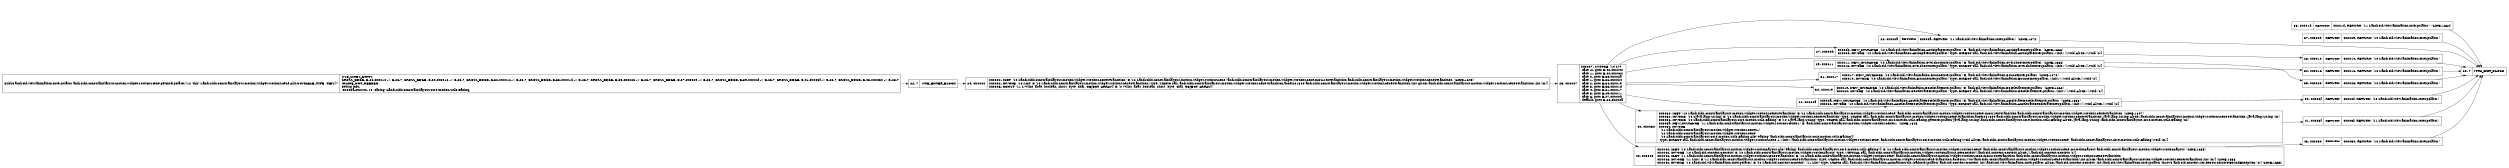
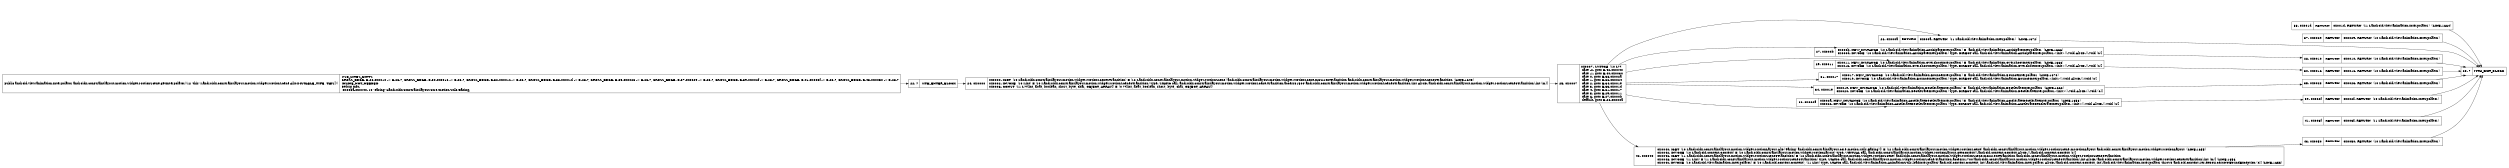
  digraph {
    rankdir=LR
    node [shape=record]
    n1 [label="{22\:\ ?|MTH_ENTER_BLOCK\l}"]
    n2 [label="{24\:\ 0x0000|0x0000: IGET  (r0 I:androidx.constraintlayout.motion.widget.MotionScene$Transition) = (r2 I:androidx.constraintlayout.motion.widget.MotionScene) androidx.constraintlayout.motion.widget.MotionScene.mCurrentTransition androidx.constraintlayout.motion.widget.MotionScene$Transition  (LINE:1645)\l0x0002: INVOKE  (r0 I:int) = (r0 I:androidx.constraintlayout.motion.widget.MotionScene$Transition) type: STATIC call: androidx.constraintlayout.motion.widget.MotionScene.Transition.access$1500(androidx.constraintlayout.motion.widget.MotionScene$Transition):int A[MD:(androidx.constraintlayout.motion.widget.MotionScene$Transition):int (m)]\l0x0006: CONST  (r1 I:??[int, float, boolean, short, byte, char, OBJECT, ARRAY]) = (0 ??[int, float, boolean, short, byte, char, OBJECT, ARRAY]) \l}"]
    n3 [label="{25\:\ 0x0007|0x0007: SWITCH  (r0 I:??)\l case \-2: goto B:42:0x0040\l case \-1: goto B:40:0x0030\l case 0: goto B:38:0x002a\l case 1: goto B:36:0x0024\l case 2: goto B:34:0x001e\l case 3: goto B:33:0x001d\l case 4: goto B:31:0x0017\l case 5: goto B:29:0x0011\l case 6: goto B:27:0x000b\l default: goto B:26:0x000a \l}"]
    n4 [label="{26\:\ 0x000a|RETURN\l|0x000a: RETURN  (r1 I:android.view.animation.Interpolator)  (LINE:1672)\l}"]
    n5 [label="{27\:\ 0x000b|0x000b: NEW_INSTANCE  (r0 I:android.view.animation.AnticipateInterpolator) =  android.view.animation.AnticipateInterpolator  (LINE:1666)\l0x000d: INVOKE  (r0 I:android.view.animation.AnticipateInterpolator) type: DIRECT call: android.view.animation.AnticipateInterpolator.\<init\>():void A[MD:():void (c)]\l}"]
    n6 [label="{29\:\ 0x0011|0x0011: NEW_INSTANCE  (r0 I:android.view.animation.OvershootInterpolator) =  android.view.animation.OvershootInterpolator  (LINE:1668)\l0x0013: INVOKE  (r0 I:android.view.animation.OvershootInterpolator) type: DIRECT call: android.view.animation.OvershootInterpolator.\<init\>():void A[MD:():void (c)]\l}"]
    n7 [label="{31\:\ 0x0017|0x0017: NEW_INSTANCE  (r0 I:android.view.animation.BounceInterpolator) =  android.view.animation.BounceInterpolator  (LINE:1670)\l0x0019: INVOKE  (r0 I:android.view.animation.BounceInterpolator) type: DIRECT call: android.view.animation.BounceInterpolator.\<init\>():void A[MD:():void (c)]\l}"]
    n8 [label="{34\:\ 0x001e|0x001e: NEW_INSTANCE  (r0 I:android.view.animation.DecelerateInterpolator) =  android.view.animation.DecelerateInterpolator  (LINE:1662)\l0x0020: INVOKE  (r0 I:android.view.animation.DecelerateInterpolator) type: DIRECT call: android.view.animation.DecelerateInterpolator.\<init\>():void A[MD:():void (c)]\l}"]
    n9 [label="{38\:\ 0x002a|0x002a: NEW_INSTANCE  (r0 I:android.view.animation.AccelerateDecelerateInterpolator) =  android.view.animation.AccelerateDecelerateInterpolator  (LINE:1658)\l0x002c: INVOKE  (r0 I:android.view.animation.AccelerateDecelerateInterpolator) type: DIRECT call: android.view.animation.AccelerateDecelerateInterpolator.\<init\>():void A[MD:():void (c)]\l}"]
-   n10 [label="{40\:\ 0x0030|0x0030: IGET  (r0 I:androidx.constraintlayout.motion.widget.MotionScene$Transition) = (r2 I:androidx.constraintlayout.motion.widget.MotionScene) androidx.constraintlayout.motion.widget.MotionScene.mCurrentTransition androidx.constraintlayout.motion.widget.MotionScene$Transition  (LINE:1647)\l0x0032: INVOKE  (r0 I:java.lang.String) = (r0 I:androidx.constraintlayout.motion.widget.MotionScene$Transition) type: STATIC call: androidx.constraintlayout.motion.widget.MotionScene.Transition.access$1600(androidx.constraintlayout.motion.widget.MotionScene$Transition):java.lang.String A[MD:(androidx.constraintlayout.motion.widget.MotionScene$Transition):java.lang.String (m)]\l0x0036: INVOKE  (r0 I:androidx.constraintlayout.core.motion.utils.Easing) = (r0 I:java.lang.String) type: STATIC call: androidx.constraintlayout.core.motion.utils.Easing.getInterpolator(java.lang.String):androidx.constraintlayout.core.motion.utils.Easing A[MD:(java.lang.String):androidx.constraintlayout.core.motion.utils.Easing (m)]\l0x003a: NEW_INSTANCE  (r1 I:androidx.constraintlayout.motion.widget.MotionScene$1) =  androidx.constraintlayout.motion.widget.MotionScene$1  (LINE:1648)\l0x003c: INVOKE  \l  (r1 I:androidx.constraintlayout.motion.widget.MotionScene$1)\l  (r2 I:androidx.constraintlayout.motion.widget.MotionScene)\l  (r0 I:androidx.constraintlayout.core.motion.utils.Easing A[D('easing' androidx.constraintlayout.core.motion.utils.Easing)])\l type: DIRECT call: androidx.constraintlayout.motion.widget.MotionScene.1.\<init\>(androidx.constraintlayout.motion.widget.MotionScene, androidx.constraintlayout.core.motion.utils.Easing):void A[MD:(androidx.constraintlayout.motion.widget.MotionScene, androidx.constraintlayout.core.motion.utils.Easing):void (m)]\l}"]
    n11 [label="{42\:\ 0x0040|0x0040: IGET  (r0 I:androidx.constraintlayout.motion.widget.MotionLayout A[D('easing' androidx.constraintlayout.core.motion.utils.Easing)]) = (r2 I:androidx.constraintlayout.motion.widget.MotionScene) androidx.constraintlayout.motion.widget.MotionScene.mMotionLayout androidx.constraintlayout.motion.widget.MotionLayout  (LINE:1655)\l0x0042: INVOKE  (r0 I:android.content.Context) = (r0 I:androidx.constraintlayout.motion.widget.MotionLayout) type: VIRTUAL call: androidx.constraintlayout.motion.widget.MotionLayout.getContext():android.content.Context A[MD:():android.content.Context (s)]\l0x0046: IGET  (r1 I:androidx.constraintlayout.motion.widget.MotionScene$Transition) = (r2 I:androidx.constraintlayout.motion.widget.MotionScene) androidx.constraintlayout.motion.widget.MotionScene.mCurrentTransition androidx.constraintlayout.motion.widget.MotionScene$Transition \l0x0048: INVOKE  (r1 I:int) = (r1 I:androidx.constraintlayout.motion.widget.MotionScene$Transition) type: STATIC call: androidx.constraintlayout.motion.widget.MotionScene.Transition.access$1700(androidx.constraintlayout.motion.widget.MotionScene$Transition):int A[MD:(androidx.constraintlayout.motion.widget.MotionScene$Transition):int (m)] (LINE:1656)\l0x004c: INVOKE  (r0 I:android.view.animation.Interpolator) = (r0 I:android.content.Context), (r1 I:int) type: STATIC call: android.view.animation.AnimationUtils.loadInterpolator(android.content.Context, int):android.view.animation.Interpolator A[MD:(android.content.Context, int):android.view.animation.Interpolator throws android.content.res.Resources$NotFoundException (c)] (LINE:1655)\l}"]
    n12 [label="{23\:\ ?|MTH_EXIT_BLOCK\l}"]
    n13 [label="{28\:\ 0x0010|RETURN\l|0x0010: RETURN  (r0 I:android.view.animation.Interpolator) \l}"]
    n14 [label="{30\:\ 0x0016|RETURN\l|0x0016: RETURN  (r0 I:android.view.animation.Interpolator) \l}"]
    n15 [label="{33\:\ 0x001d|RETURN\l|0x001d: RETURN  (r1 I:android.view.animation.Interpolator)  (LINE:1664)\l}"]
    n16 [label="{35\:\ 0x0023|RETURN\l|0x0023: RETURN  (r0 I:android.view.animation.Interpolator) \l}"]
    n17 [label="{39\:\ 0x002f|RETURN\l|0x002f: RETURN  (r0 I:android.view.animation.Interpolator) \l}"]
    n18 [label="{41\:\ 0x003f|RETURN\l|0x003f: RETURN  (r1 I:android.view.animation.Interpolator) \l}"]
    n19 [label="{43\:\ 0x0050|RETURN\l|0x0050: RETURN  (r0 I:android.view.animation.Interpolator) \l}"]
    n20 [label="{37\:\ 0x0029|RETURN\l|0x0029: RETURN  (r0 I:android.view.animation.Interpolator) \l}"]
    n21 [label="{public android.view.animation.Interpolator androidx.constraintlayout.motion.widget.MotionScene.getInterpolator((r2 'this' I:androidx.constraintlayout.motion.widget.MotionScene A[IMMUTABLE_TYPE, THIS]))  | USE_LINES_HINTS\lCROSS_EDGE: B:28:0x0010 \-\> B:23:?, CROSS_EDGE: B:30:0x0016 \-\> B:23:?, CROSS_EDGE: B:32:0x001c \-\> B:23:?, CROSS_EDGE: B:33:0x001d \-\> B:23:?, CROSS_EDGE: B:35:0x0023 \-\> B:23:?, CROSS_EDGE: B:37:0x0029 \-\> B:23:?, CROSS_EDGE: B:39:0x002f \-\> B:23:?, CROSS_EDGE: B:41:0x003f \-\> B:23:?, CROSS_EDGE: B:43:0x0050 \-\> B:23:?\lINLINE_NOT_NEEDED\lDebug Info:\l  0x003a\-0x0040: r0 'easing' Landroidx\/constraintlayout\/core\/motion\/utils\/Easing;\l}"]
    n1 -> n2
    n2 -> n3
    n3 -> n4
    n3 -> n5
    n3 -> n6
    n3 -> n7
    n3 -> n8
    n3 -> n9
-   n3 -> n10
    n3 -> n11
    n4 -> n12
    n5 -> n13
    n6 -> n14
-   n6 -> n16
+   n8 -> n16
    n9 -> n17
-   n10 -> n18
    n11 -> n19
    n13 -> n12
    n14 -> n12
    n15 -> n12
    n16 -> n12
    n17 -> n12
    n18 -> n12
    n19 -> n12
    n20 -> n12
    n21 -> n1
  }
